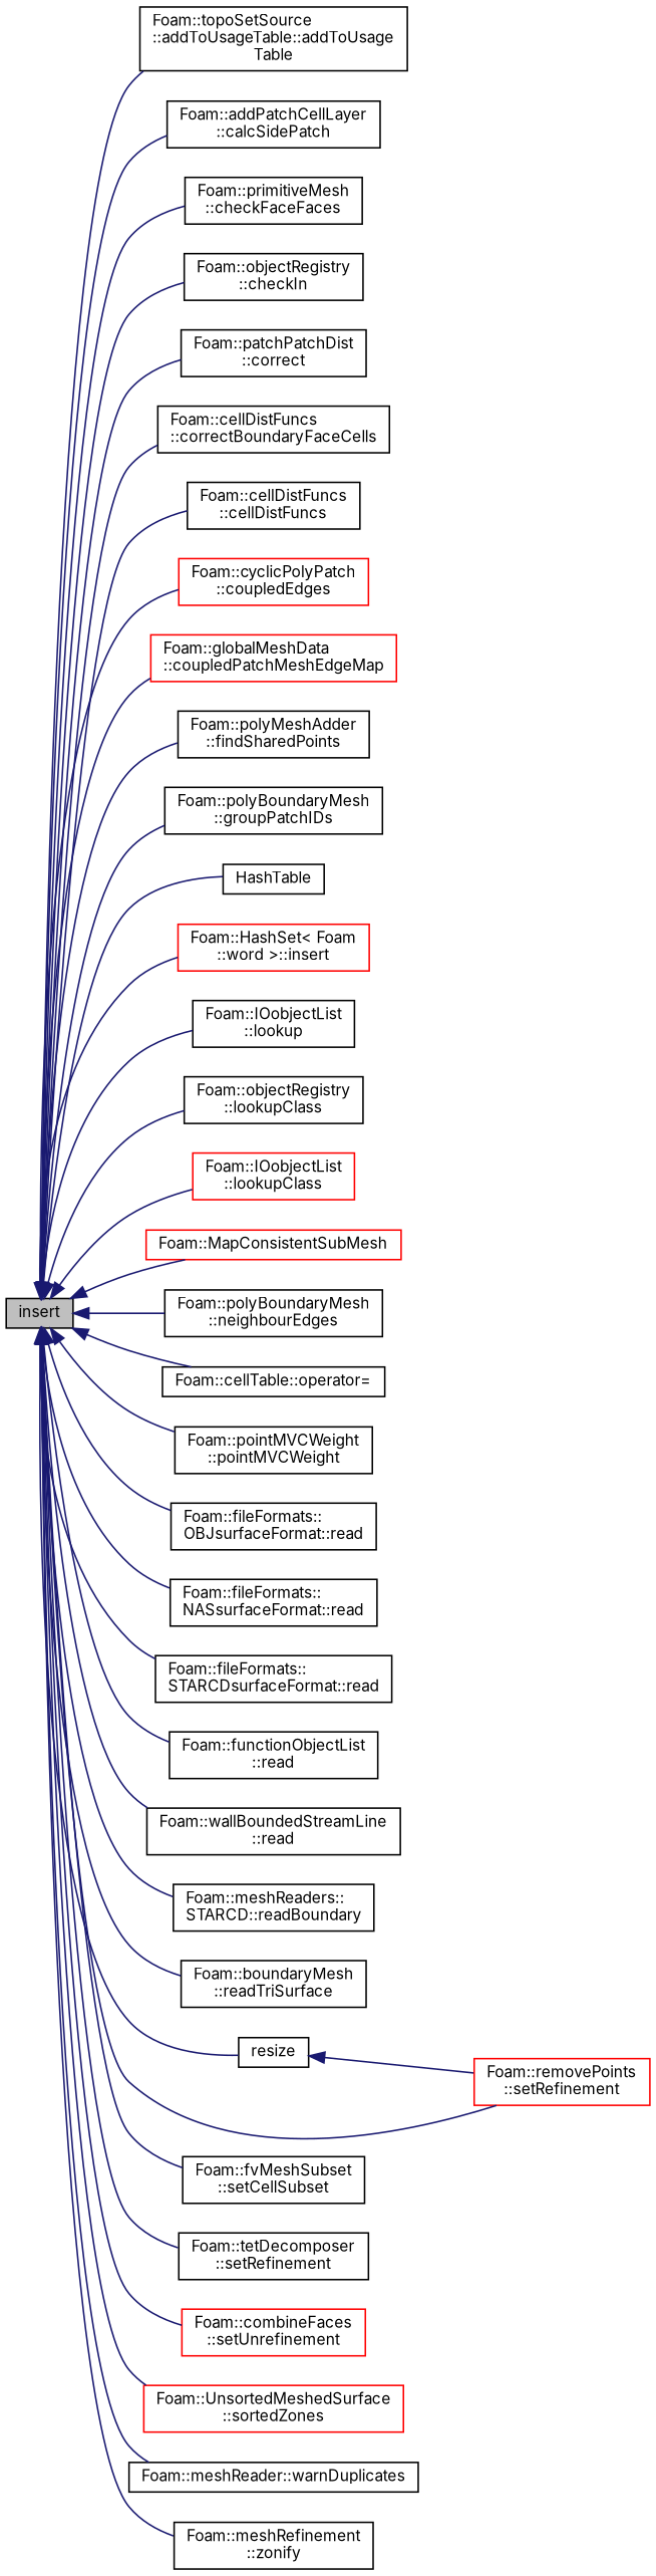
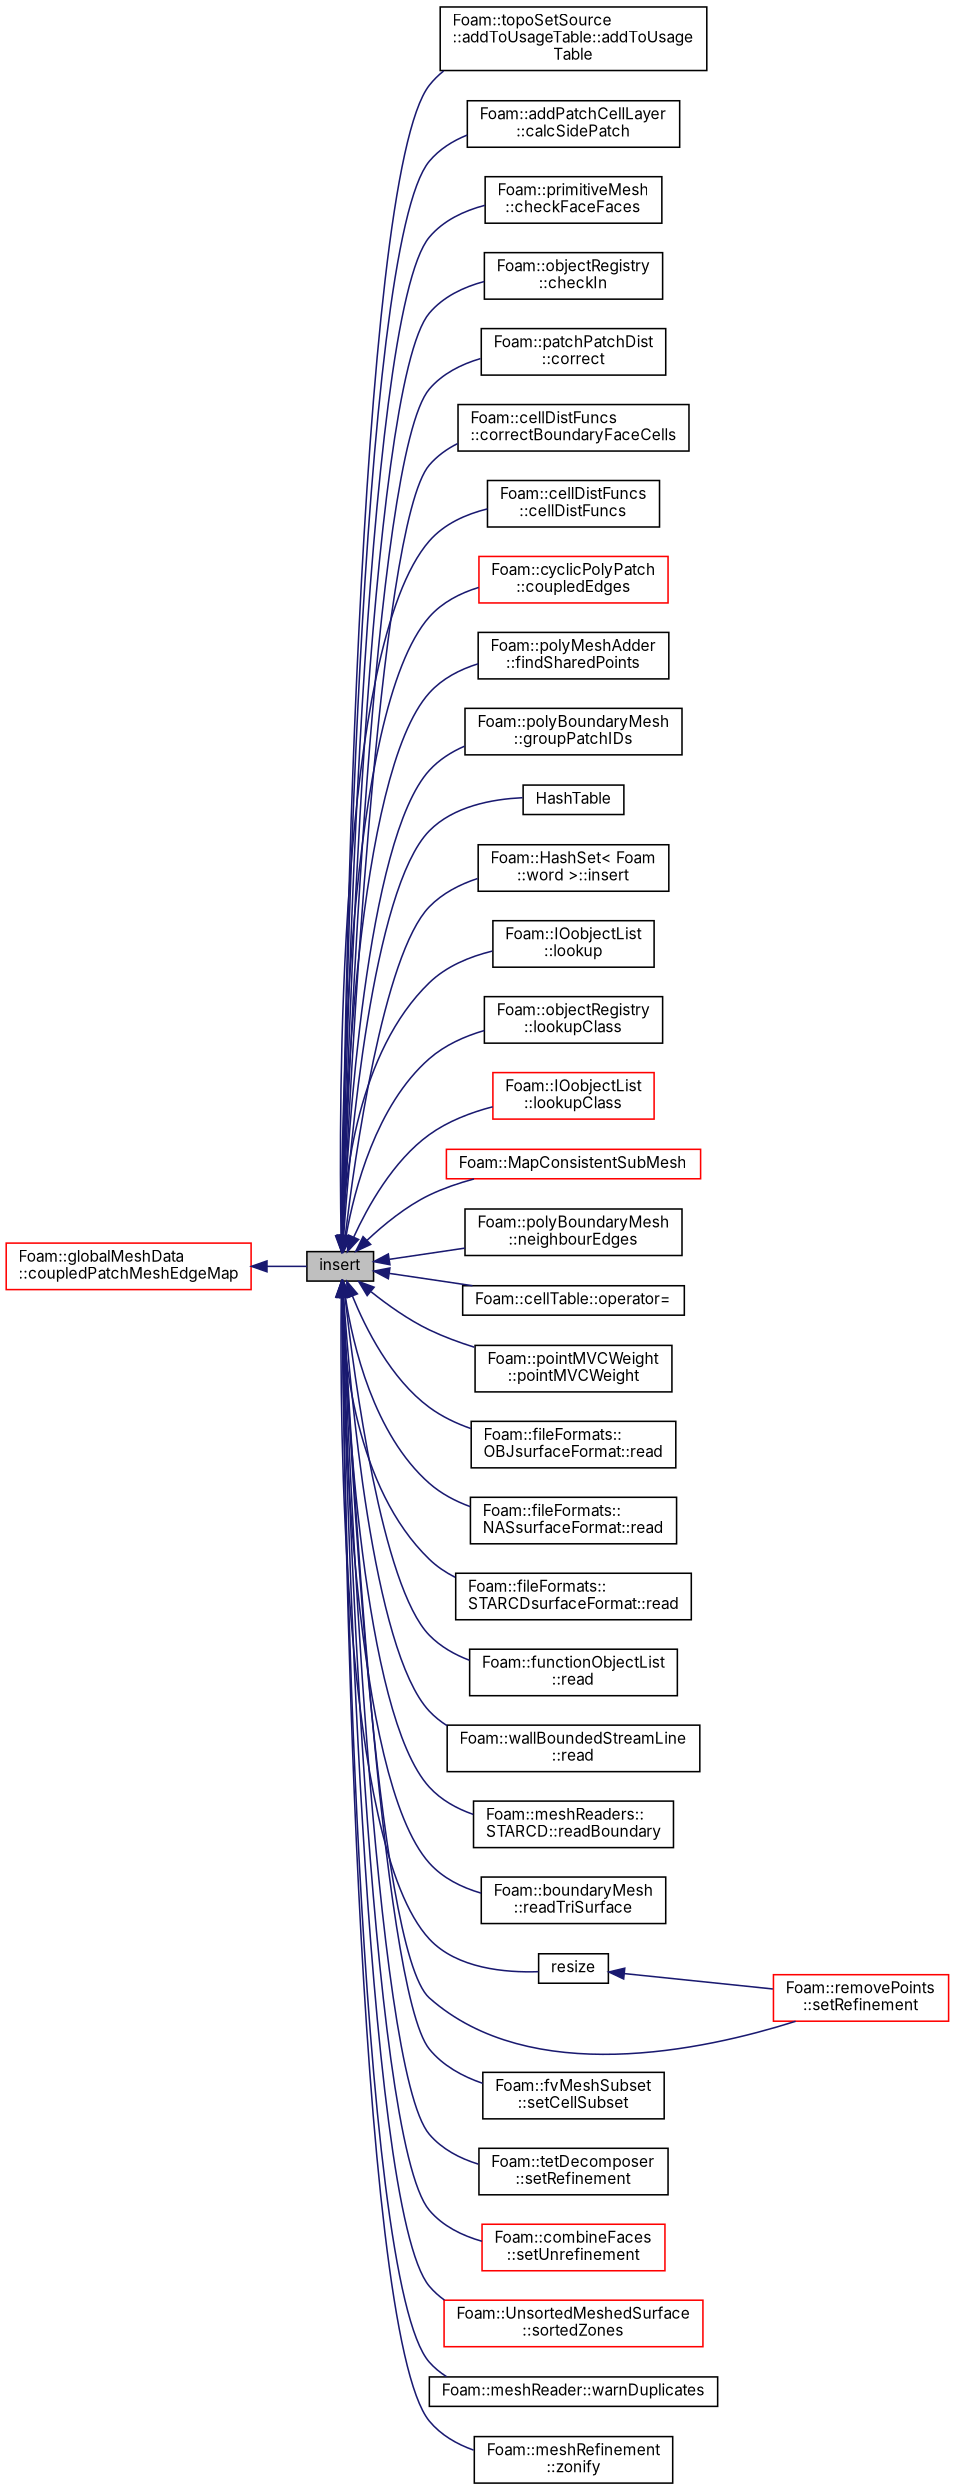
  digraph {
    fontname=Inter
    rankdir=LR
    node [color=black fontname=Inter fontsize=10 shape=record]
    edge [color=midnightblue dir=back fontname=Inter fontsize=10 labelfontname=Helvetica labelfontsize=10 style=solid]
    n1 [fillcolor=grey75 fontcolor=black height=0.2 label=insert style=filled width=0.4]
    n2 [height=0.2 label="Foam::topoSetSource\l::addToUsageTable::addToUsage\lTable" width=0.4]
    n3 [height=0.2 label="Foam::addPatchCellLayer\l::calcSidePatch" width=0.4]
    n4 [height=0.2 label="Foam::primitiveMesh\l::checkFaceFaces" width=0.4]
    n5 [height=0.2 label="Foam::objectRegistry\l::checkIn" width=0.4]
    n6 [height=0.2 label="Foam::patchPatchDist\l::correct" width=0.4]
    n7 [height=0.2 label="Foam::cellDistFuncs\l::correctBoundaryFaceCells" width=0.4]
    n8 [height=0.2 label="Foam::cellDistFuncs\l::cellDistFuncs" width=0.4]
    n9 [color=red height=0.2 label="Foam::cyclicPolyPatch\l::coupledEdges" width=0.4]
    n10 [color=red height=0.2 label="Foam::globalMeshData\l::coupledPatchMeshEdgeMap" width=0.4]
    n11 [height=0.2 label="Foam::polyMeshAdder\l::findSharedPoints" width=0.4]
    n12 [height=0.2 label="Foam::polyBoundaryMesh\l::groupPatchIDs" width=0.4]
    n13 [height=0.2 label=HashTable width=0.4]
-   n14 [color=red height=0.2 label="Foam::HashSet\< Foam\l::word \>::insert" width=0.4]
+   n14 [height=0.2 label="Foam::HashSet\< Foam\l::word \>::insert" width=0.4]
    n15 [height=0.2 label="Foam::IOobjectList\l::lookup" width=0.4]
    n16 [height=0.2 label="Foam::objectRegistry\l::lookupClass" width=0.4]
    n17 [color=red height=0.2 label="Foam::IOobjectList\l::lookupClass" width=0.4]
    n18 [color=red height=0.2 label="Foam::MapConsistentSubMesh" width=0.4]
    n19 [height=0.2 label="Foam::polyBoundaryMesh\l::neighbourEdges" width=0.4]
    n20 [height=0.2 label="Foam::cellTable::operator=" width=0.4]
    n21 [height=0.2 label="Foam::pointMVCWeight\l::pointMVCWeight" width=0.4]
    n22 [height=0.2 label="Foam::fileFormats::\lOBJsurfaceFormat::read" width=0.4]
    n23 [height=0.2 label="Foam::fileFormats::\lNASsurfaceFormat::read" width=0.4]
    n24 [height=0.2 label="Foam::fileFormats::\lSTARCDsurfaceFormat::read" width=0.4]
    n25 [height=0.2 label="Foam::functionObjectList\l::read" width=0.4]
    n26 [height=0.2 label="Foam::wallBoundedStreamLine\l::read" width=0.4]
    n27 [height=0.2 label="Foam::meshReaders::\lSTARCD::readBoundary" width=0.4]
    n28 [height=0.2 label="Foam::boundaryMesh\l::readTriSurface" width=0.4]
    n29 [height=0.2 label=resize width=0.4]
    n30 [color=red height=0.2 label="Foam::removePoints\l::setRefinement" width=0.4]
    n31 [height=0.2 label="Foam::fvMeshSubset\l::setCellSubset" width=0.4]
    n32 [height=0.2 label="Foam::tetDecomposer\l::setRefinement" width=0.4]
    n33 [color=red height=0.2 label="Foam::combineFaces\l::setUnrefinement" width=0.4]
    n34 [color=red height=0.2 label="Foam::UnsortedMeshedSurface\l::sortedZones" width=0.4]
    n35 [height=0.2 label="Foam::meshReader::warnDuplicates" width=0.4]
    n36 [height=0.2 label="Foam::meshRefinement\l::zonify" width=0.4]
    n1 -> n2
    n1 -> n3
    n1 -> n4
    n1 -> n5
    n1 -> n6
    n1 -> n7
    n1 -> n8
    n1 -> n9
-   n1 -> n10
+   n10 -> n1
    n1 -> n11
    n1 -> n12
    n1 -> n13
    n1 -> n14
    n1 -> n15
    n1 -> n16
    n1 -> n17
    n1 -> n18
    n1 -> n19
    n1 -> n20
    n1 -> n21
    n1 -> n22
    n1 -> n23
    n1 -> n24
    n1 -> n25
    n1 -> n26
    n1 -> n27
    n1 -> n28
    n1 -> n29
    n1 -> n30
    n1 -> n31
    n1 -> n32
    n1 -> n33
    n1 -> n34
    n1 -> n35
    n1 -> n36
    n29 -> n30
  }
